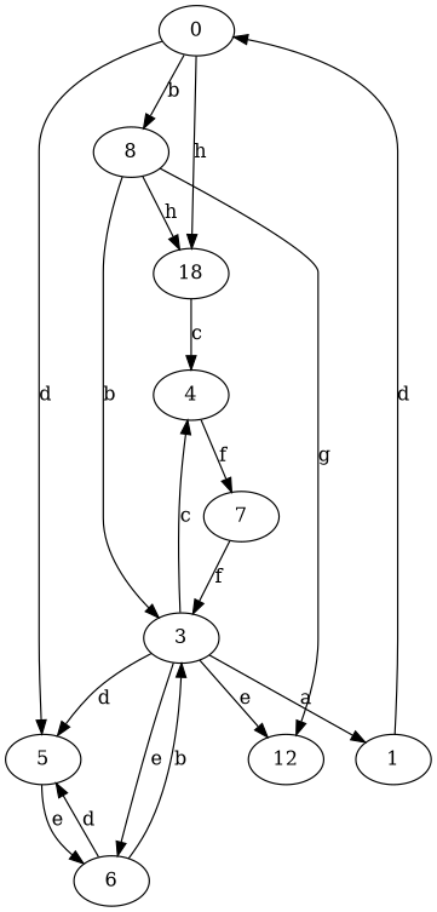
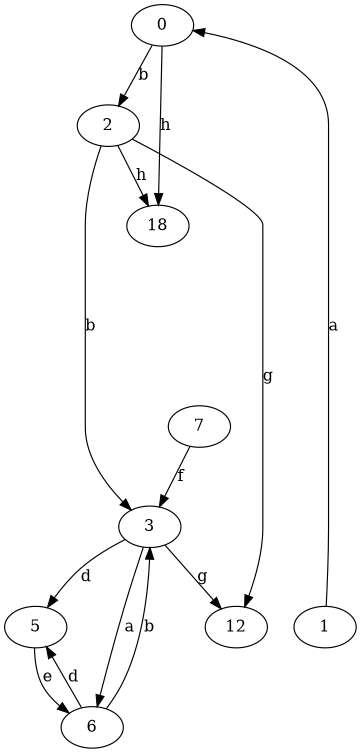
  strict digraph {
    0
-   2 [label=8]
+   2
    5
    n4 [label=18]
    3
    n6 [label=12]
    6
-   4
    1
    7
    0 -> 2 [label=b]
-   0 -> 5 [label=d]
    0 -> n4 [label=h]
    2 -> n4 [label=h]
    2 -> 3 [label=b]
    2 -> n6 [label=g]
    5 -> 6 [label=e]
-   n4 -> 4 [label=c]
    3 -> 5 [label=d]
-   3 -> n6 [label=e]
-   3 -> 6 [label=e]
-   3 -> 4 [label=c]
-   3 -> 1 [label=a]
+   3 -> n6 [label=g]
+   3 -> 6 [label=a]
    6 -> 5 [label=d]
    6 -> 3 [label=b]
-   4 -> 7 [label=f]
-   1 -> 0 [label=d]
+   1 -> 0 [label=a]
    7 -> 3 [label=f]
  }
